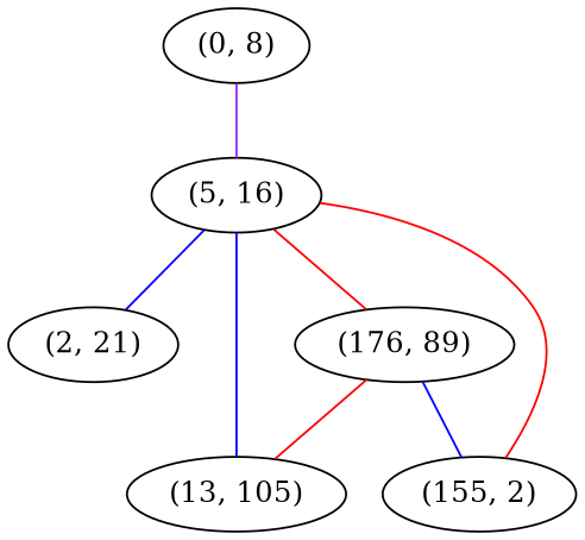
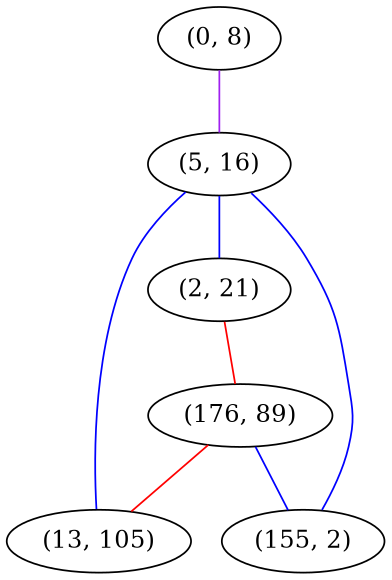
  graph {
    edge [color=blue weight=3]
    n1 [label="(0, 8)"]
    "(5, 16)"
    "(2, 21)"
    "(13, 105)"
    "(155, 2)"
    "(176, 89)"
    n1 -- "(5, 16)" [color=purple weight=4]
    "(5, 16)" -- "(2, 21)"
    "(5, 16)" -- "(13, 105)"
-   "(5, 16)" -- "(155, 2)" [color=red weight=1]
-   "(5, 16)" -- "(176, 89)" [color=red weight=1]
+   "(5, 16)" -- "(155, 2)" [weight=1]
+   "(2, 21)" -- "(176, 89)" [color=red weight=1]
    "(176, 89)" -- "(13, 105)" [color=red weight=1]
    "(176, 89)" -- "(155, 2)"
  }
